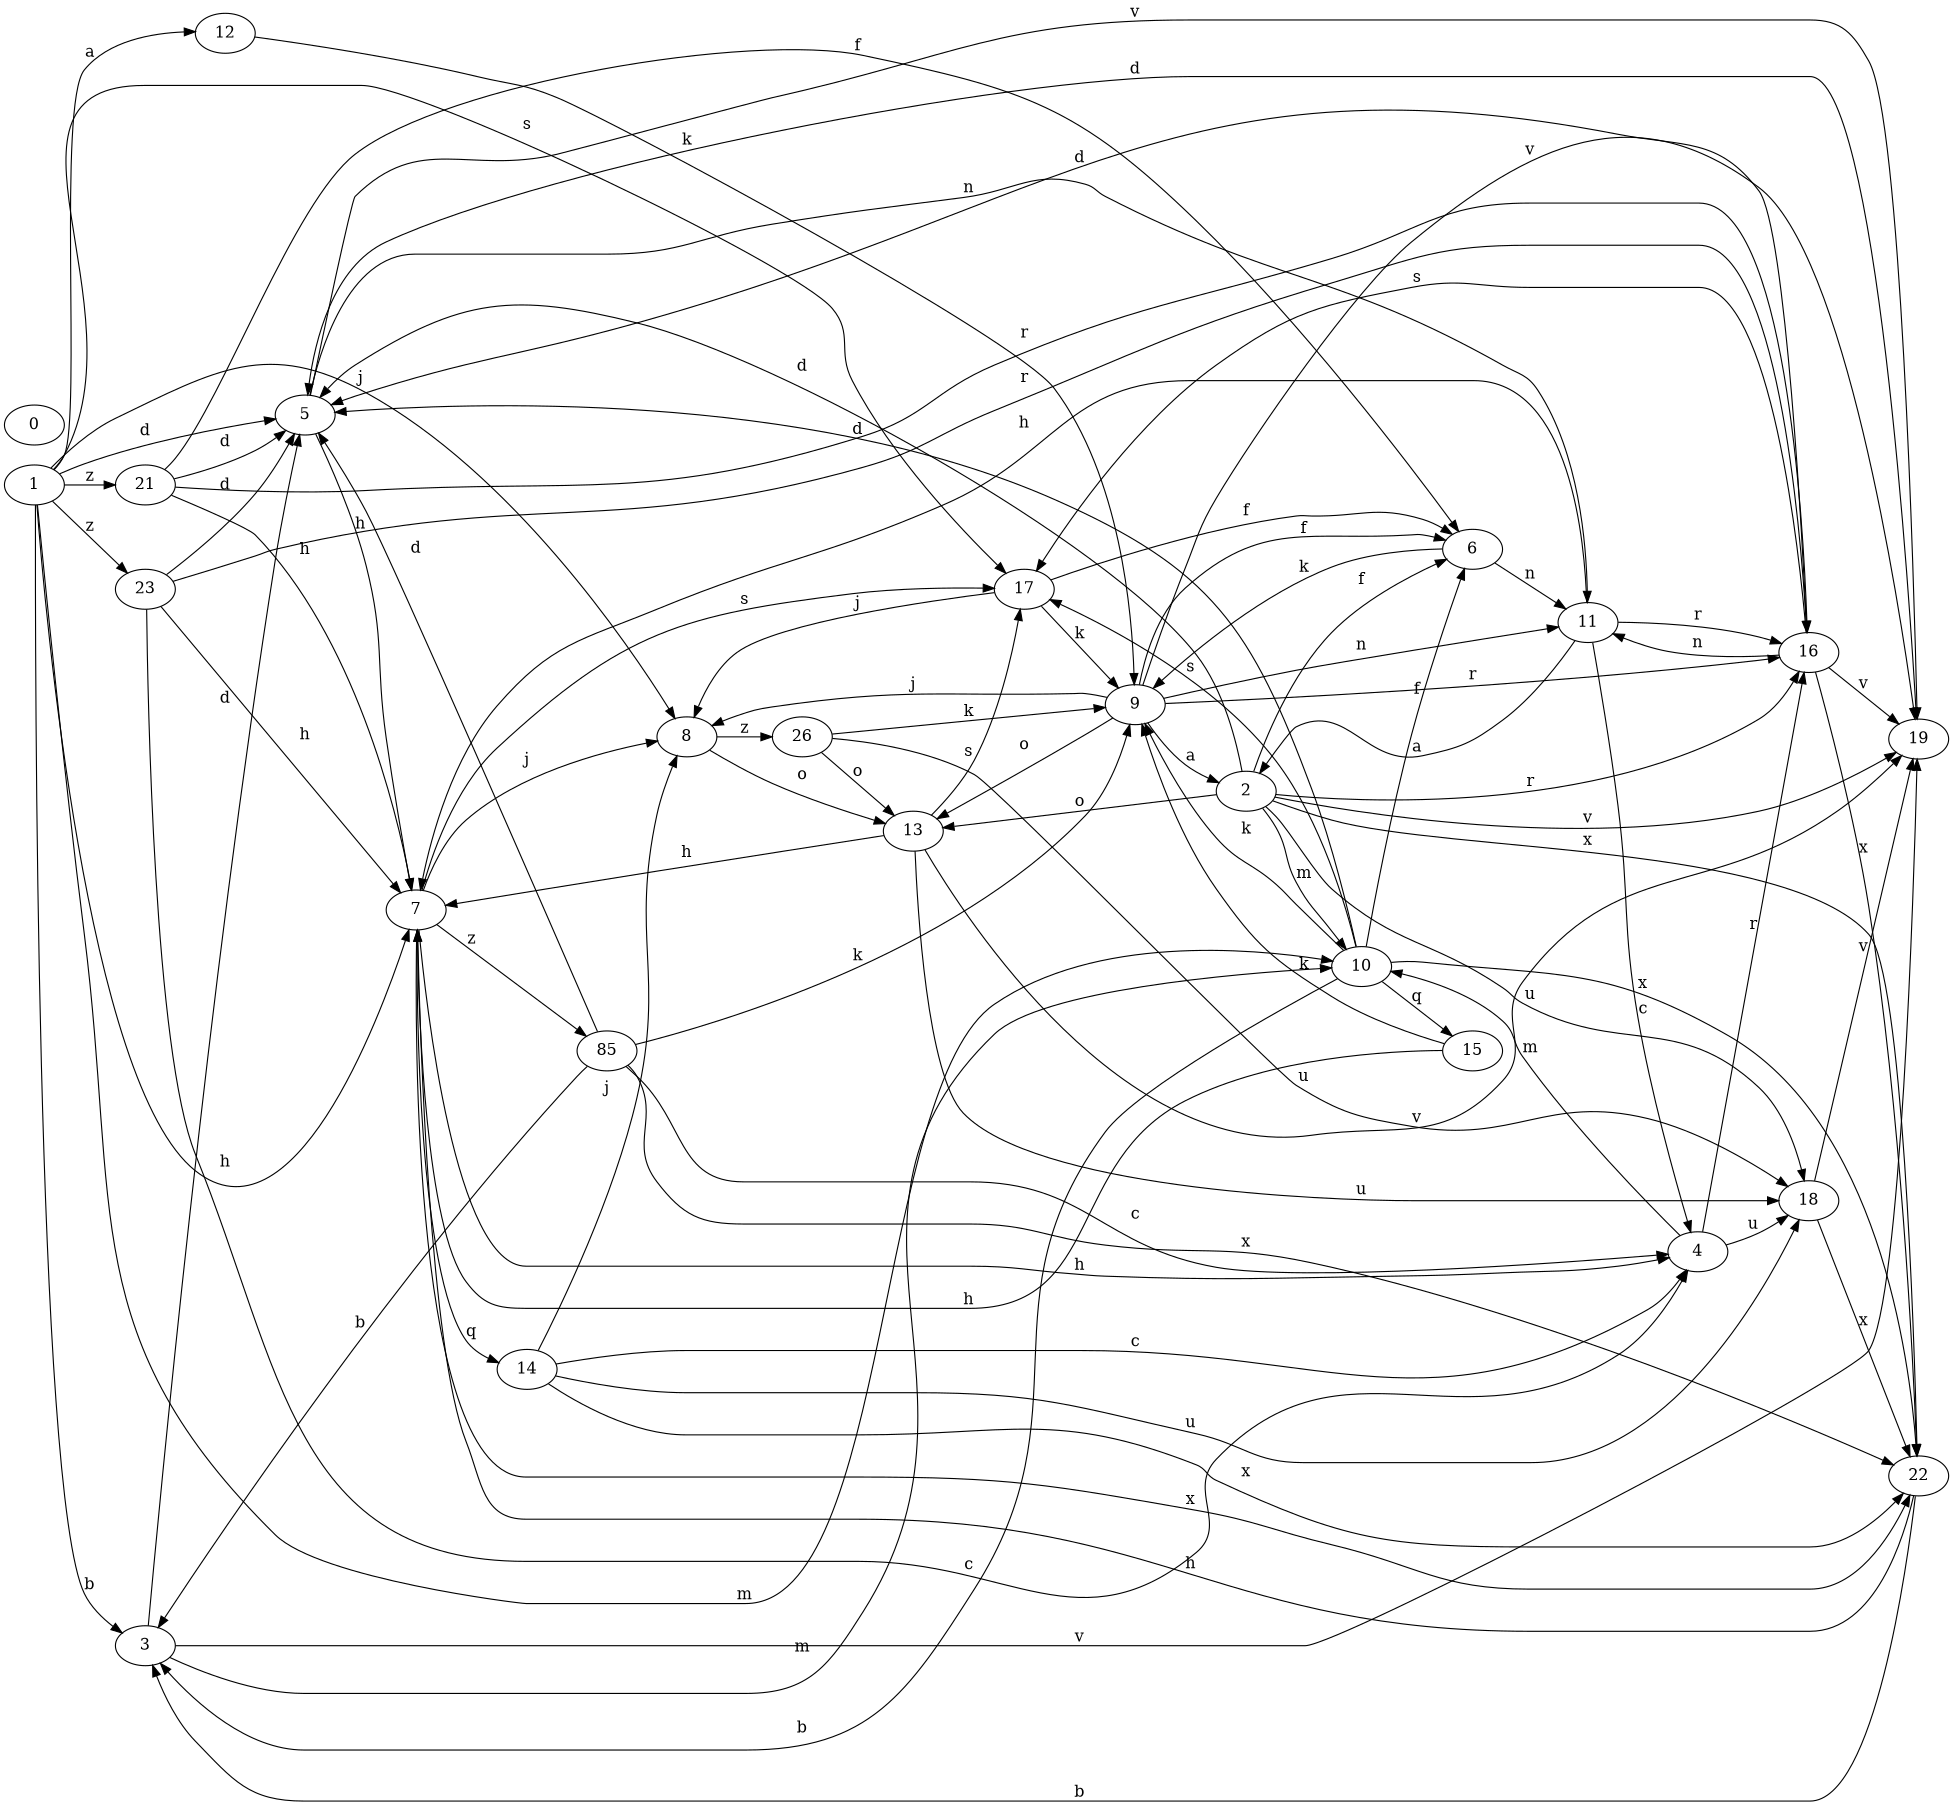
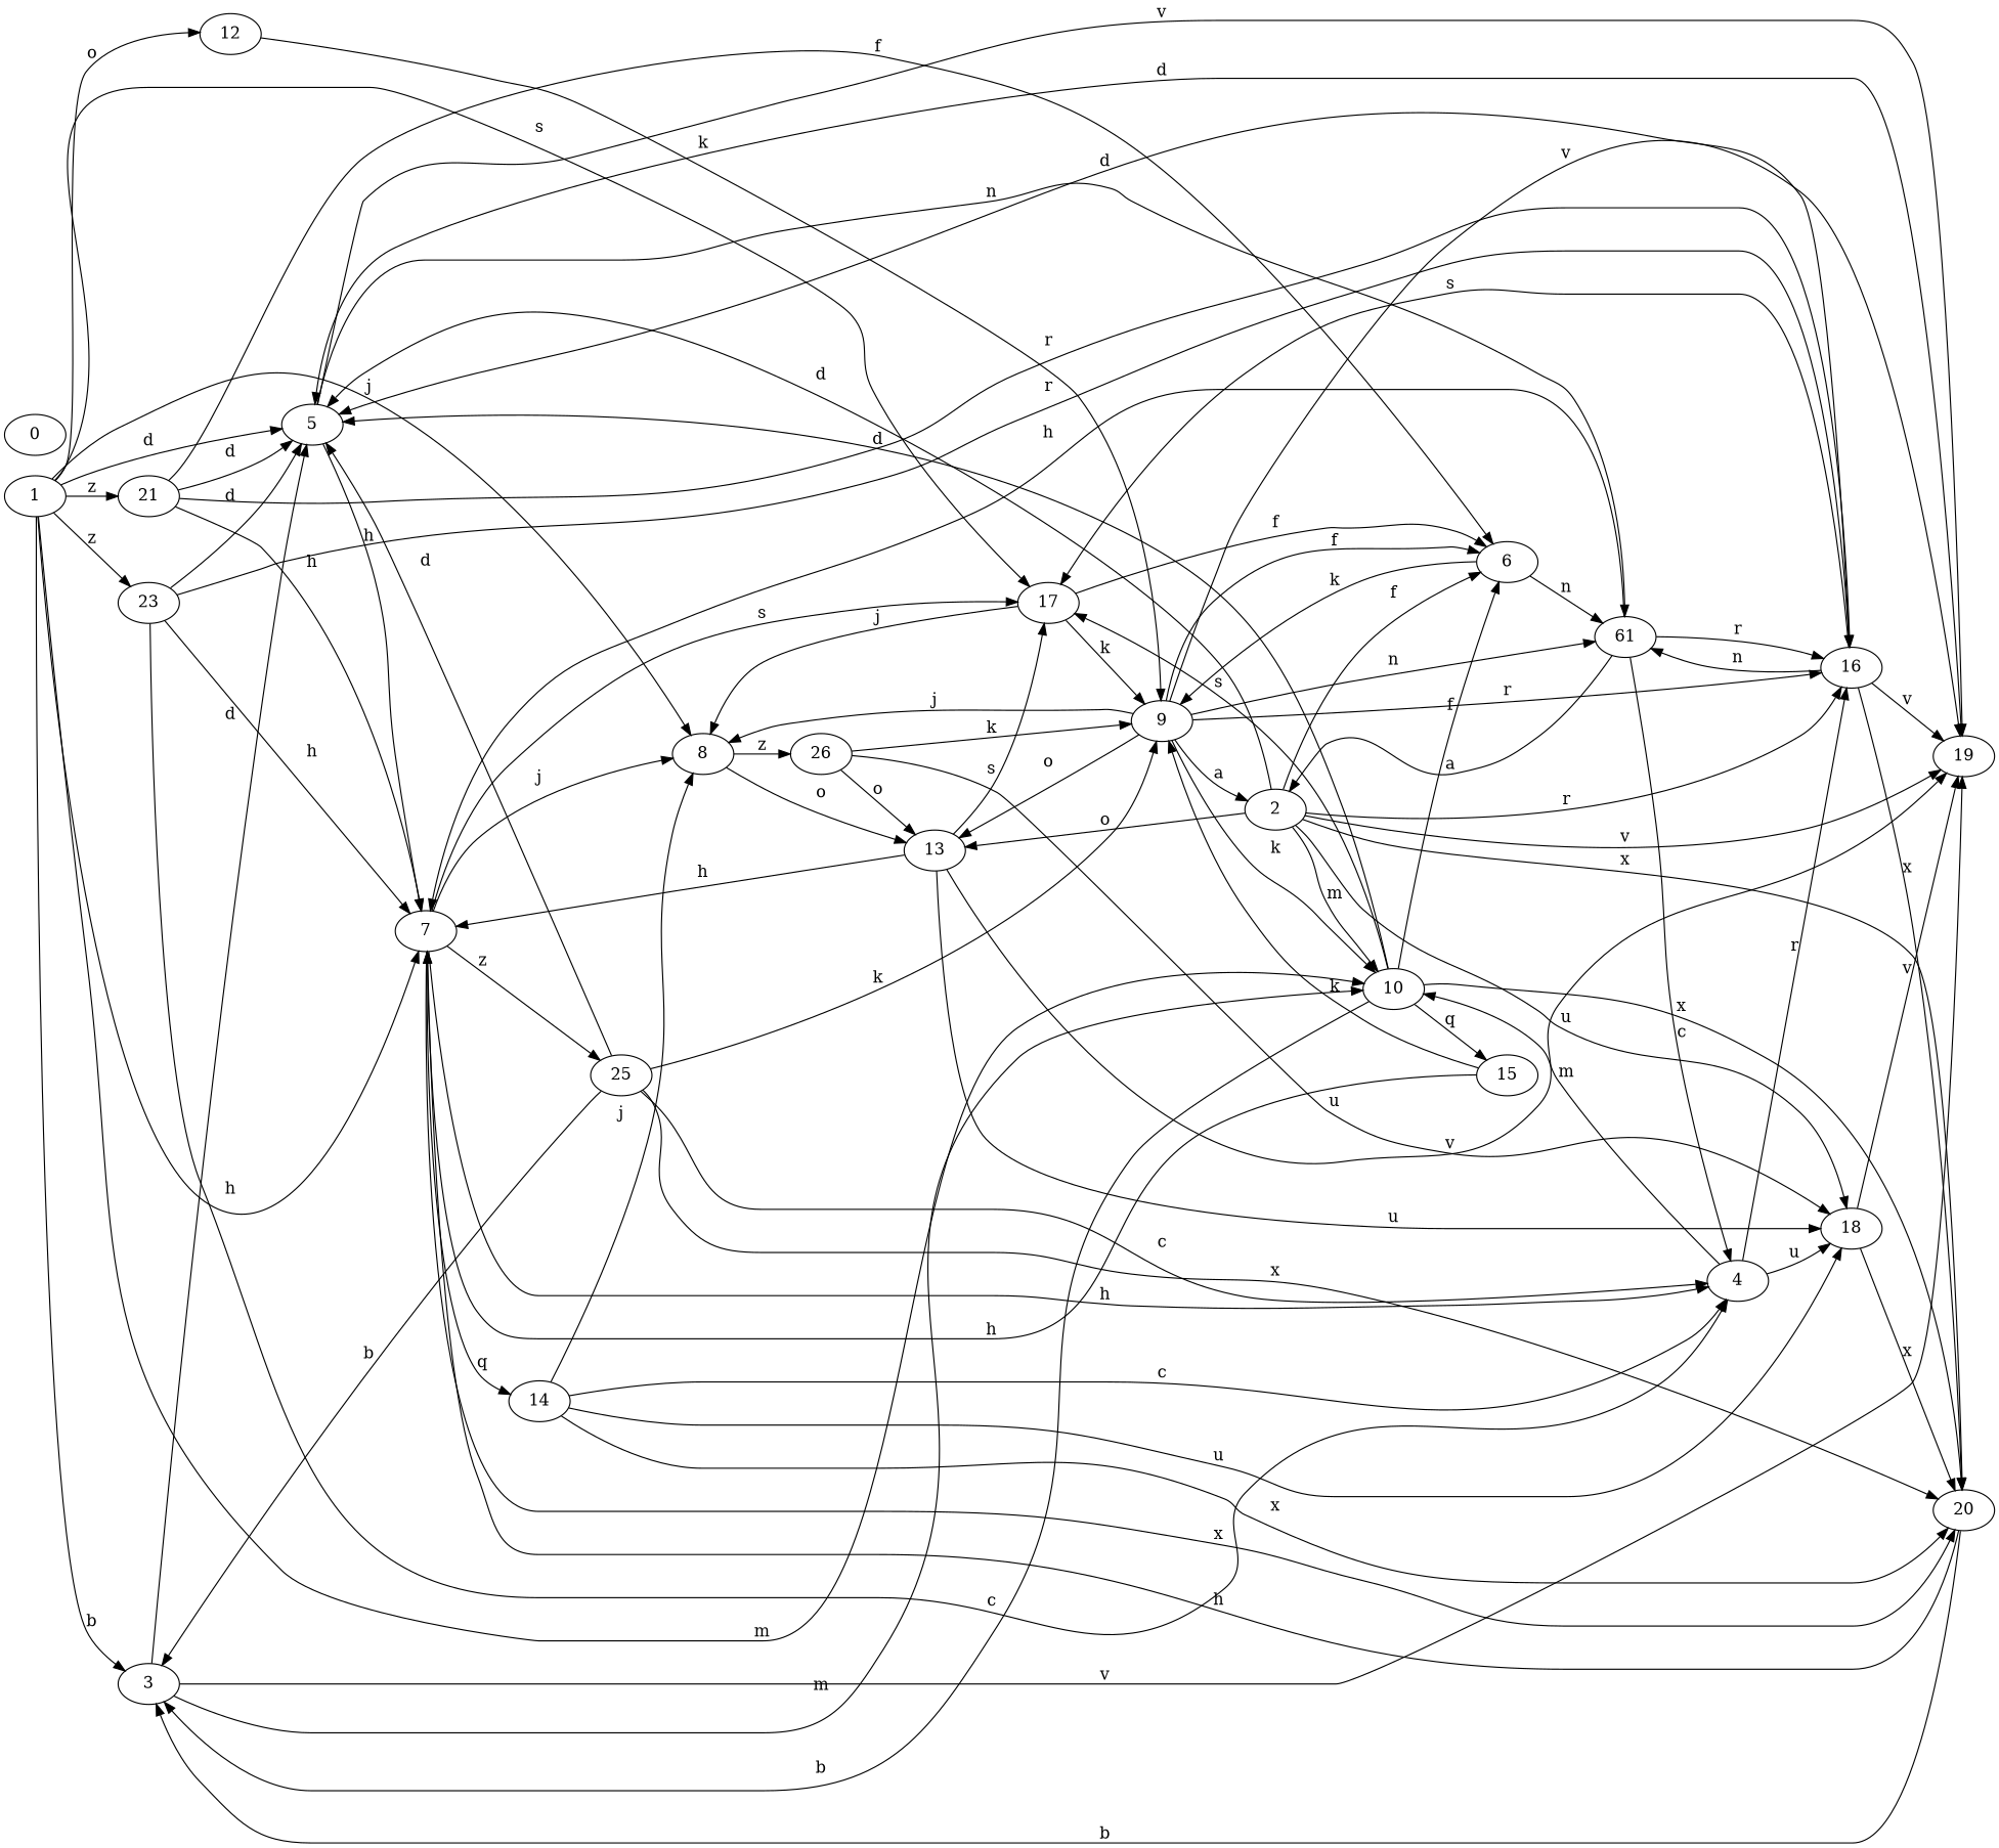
  strict digraph {
    rankdir=LR
    1
    3
    5
    7
    8
    10
    12
    17
    21
    23
    19
-   11
-   20 [label=22]
+   11 [label=61]
+   20
    4
    14
-   25 [label=85]
+   25
    13
    26
    6
    9
    15
    16
    2
    18
    0
    1 -> 3 [label=b]
    1 -> 5 [label=d]
    1 -> 7 [label=h]
    1 -> 8 [label=j]
    1 -> 10 [label=m]
-   1 -> 12 [label=a]
+   1 -> 12 [label=o]
    1 -> 17 [label=s]
    1 -> 21 [label=z]
    1 -> 23 [label=z]
    3 -> 5 [label=d]
    3 -> 10 [label=m]
    3 -> 19 [label=v]
    5 -> 7 [label=h]
    5 -> 19 [label=v]
    5 -> 11 [label=n]
    7 -> 8 [label=j]
    7 -> 17 [label=s]
    7 -> 20 [label=x]
    7 -> 4 [label=h]
    7 -> 14 [label=q]
    7 -> 25 [label=z]
    8 -> 13 [label=o]
    8 -> 26 [label=z]
    10 -> 3 [label=b]
    10 -> 5 [label=d]
    10 -> 17 [label=s]
    10 -> 20 [label=x]
    10 -> 6 [label=f]
-   10 -> 9 [label=k]
+   9 -> 10 [label=k]
    10 -> 15 [label=q]
    12 -> 9 [label=k]
    17 -> 8 [label=j]
    17 -> 6 [label=f]
    17 -> 9 [label=k]
    21 -> 5 [label=d]
    21 -> 7 [label=h]
    21 -> 6 [label=f]
    21 -> 16 [label=r]
    23 -> 5 [label=d]
    23 -> 7 [label=h]
    23 -> 4 [label=c]
    23 -> 16 [label=r]
    19 -> 5 [label=d]
    11 -> 7 [label=h]
    11 -> 4 [label=c]
    11 -> 16 [label=r]
    11 -> 2 [label=a]
    20 -> 3 [label=b]
    20 -> 7 [label=h]
    4 -> 10 [label=m]
    4 -> 16 [label=r]
    4 -> 18 [label=u]
    14 -> 8 [label=j]
    14 -> 20 [label=x]
    14 -> 4 [label=c]
    14 -> 18 [label=u]
    25 -> 3 [label=b]
    25 -> 5 [label=d]
    25 -> 20 [label=x]
    25 -> 4 [label=c]
    25 -> 9 [label=k]
    13 -> 7 [label=h]
    13 -> 17 [label=s]
    13 -> 19 [label=v]
    13 -> 18 [label=u]
    26 -> 13 [label=o]
    26 -> 9 [label=k]
    26 -> 18 [label=u]
    6 -> 11 [label=n]
    6 -> 9 [label=k]
    9 -> 8 [label=j]
    9 -> 19 [label=v]
    9 -> 11 [label=n]
    9 -> 13 [label=o]
    9 -> 6 [label=f]
    9 -> 16 [label=r]
    9 -> 2 [label=a]
    15 -> 7 [label=h]
    15 -> 9 [label=k]
    16 -> 5 [label=d]
    16 -> 17 [label=s]
    16 -> 19 [label=v]
    16 -> 11 [label=n]
    16 -> 20 [label=x]
    2 -> 5 [label=d]
    2 -> 10 [label=m]
    2 -> 19 [label=v]
    2 -> 20 [label=x]
    2 -> 13 [label=o]
    2 -> 6 [label=f]
    2 -> 16 [label=r]
    2 -> 18 [label=u]
    18 -> 19 [label=v]
    18 -> 20 [label=x]
  }
